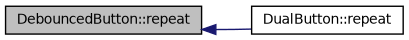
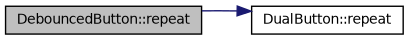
  digraph {
    rankdir=LR
    node [color=black fontname=Helvetica fontsize=10 shape=record style=filled]
    n1 [fillcolor=grey75 fontcolor=black height=0.2 label="DebouncedButton::repeat" width=0.4]
    n2 [fillcolor=white height=0.2 label="DualButton::repeat" width=0.4]
-   n1 -> n2 [color=midnightblue dir=back fontname=Helvetica fontsize=10 labelfontname=Helvetica labelfontsize=10 style=solid]
+   n2 -> n1 [color=midnightblue dir=back fontname=Helvetica fontsize=10 labelfontname=Helvetica labelfontsize=10 style=solid]
  }
